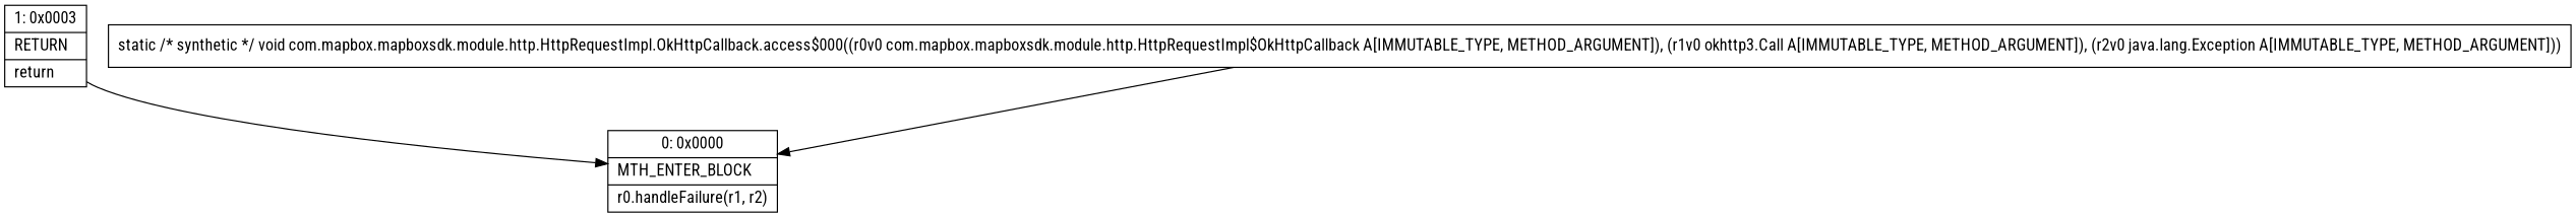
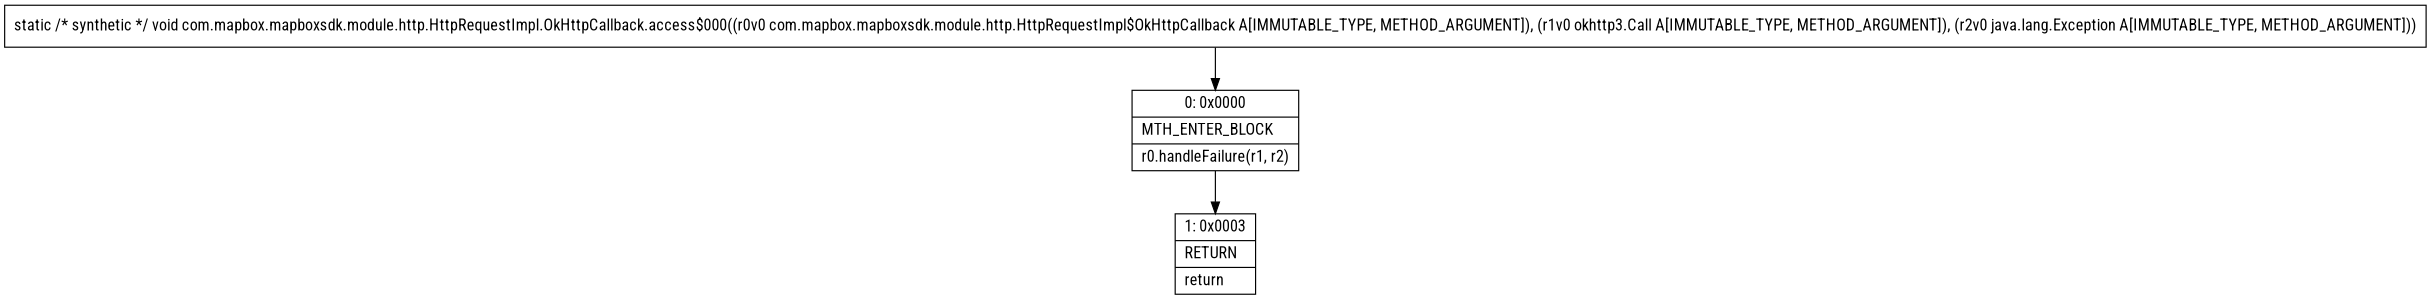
  digraph {
    fontname="Roboto Condensed"
    node [shape=record fontname="Roboto Condensed"]
    edge [fontname="Roboto Condensed"]
    n1 [label="{0\:\ 0x0000|MTH_ENTER_BLOCK\l|r0.handleFailure(r1, r2)\l}"]
    n2 [label="{1\:\ 0x0003|RETURN\l|return\l}"]
    n3 [label="{static \/* synthetic *\/ void com.mapbox.mapboxsdk.module.http.HttpRequestImpl.OkHttpCallback.access$000((r0v0 com.mapbox.mapboxsdk.module.http.HttpRequestImpl$OkHttpCallback A[IMMUTABLE_TYPE, METHOD_ARGUMENT]), (r1v0 okhttp3.Call A[IMMUTABLE_TYPE, METHOD_ARGUMENT]), (r2v0 java.lang.Exception A[IMMUTABLE_TYPE, METHOD_ARGUMENT])) }"]
-   n2 -> n1
+   n1 -> n2
    n3 -> n1
  }
